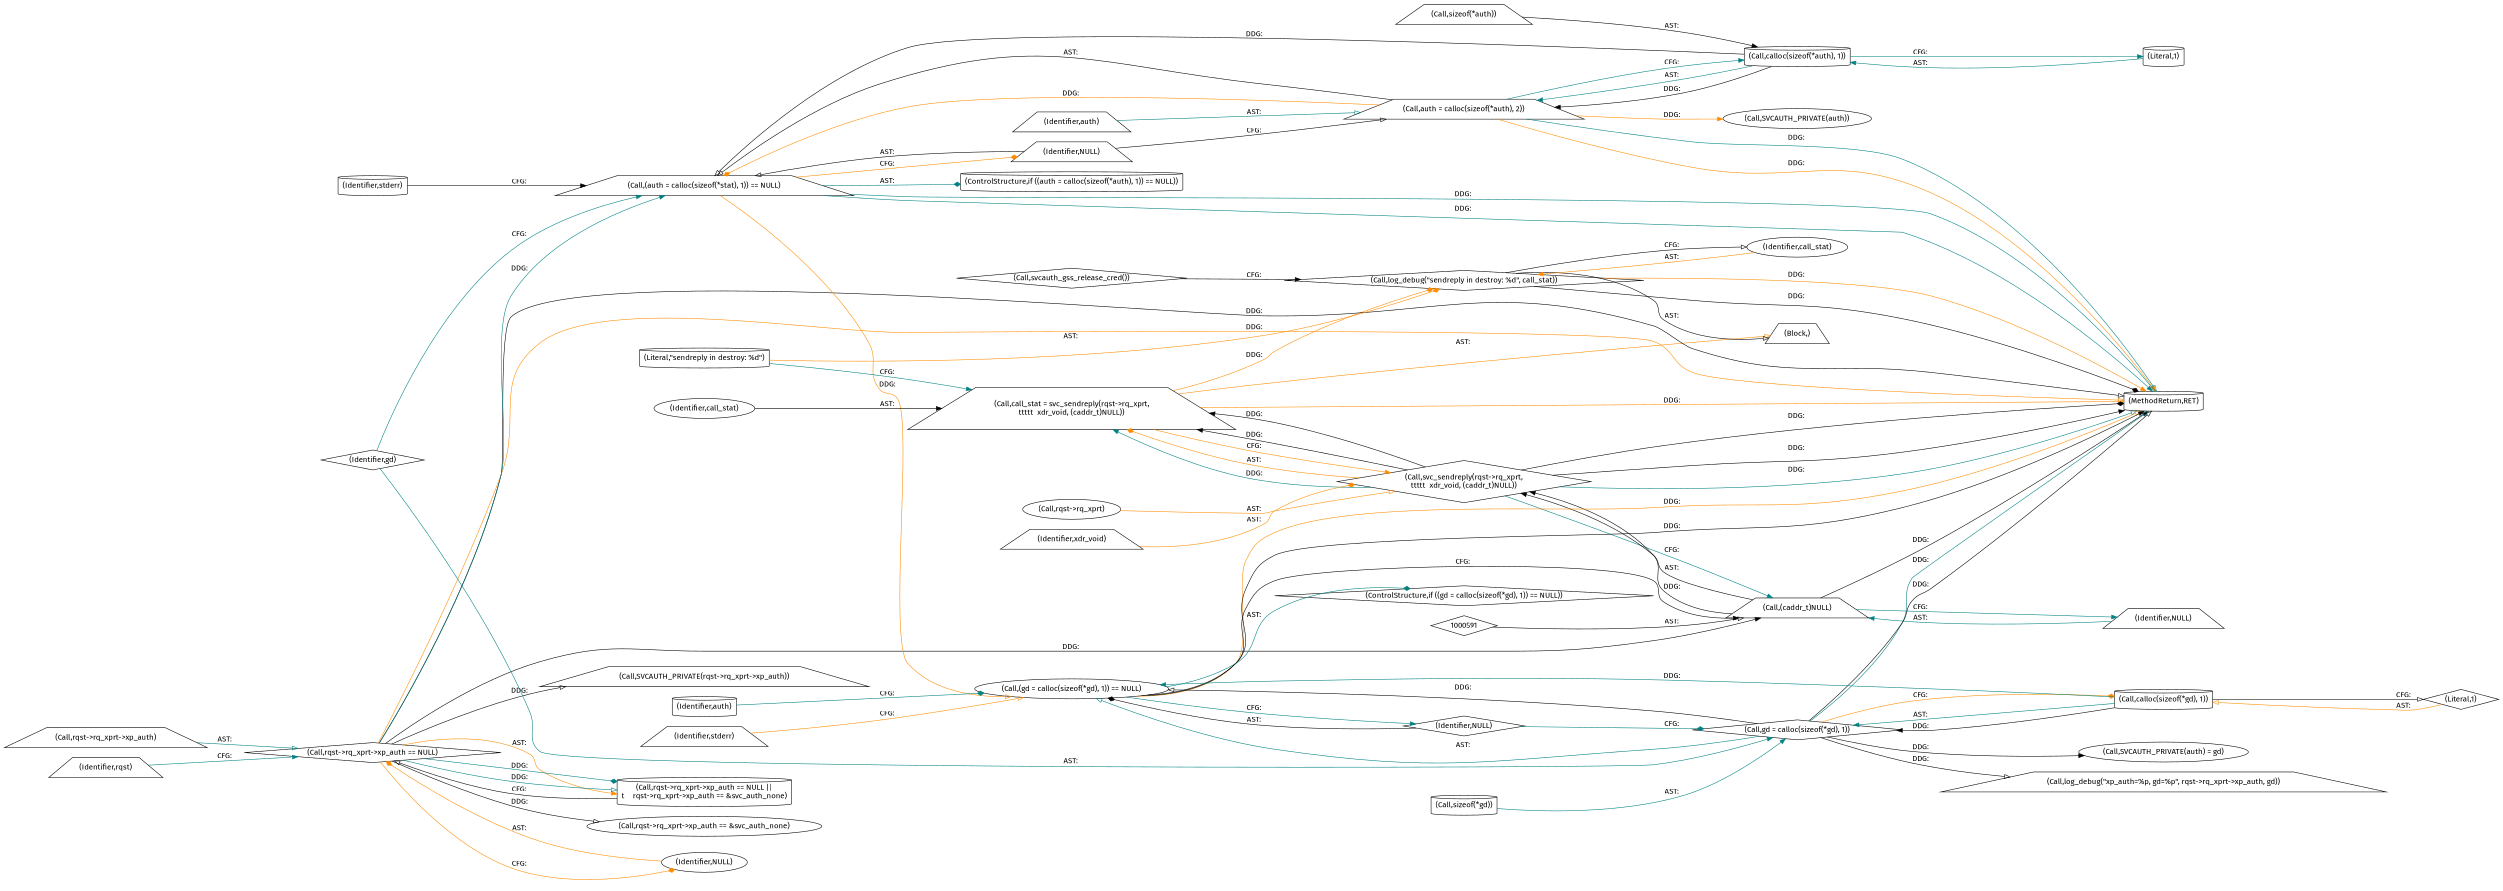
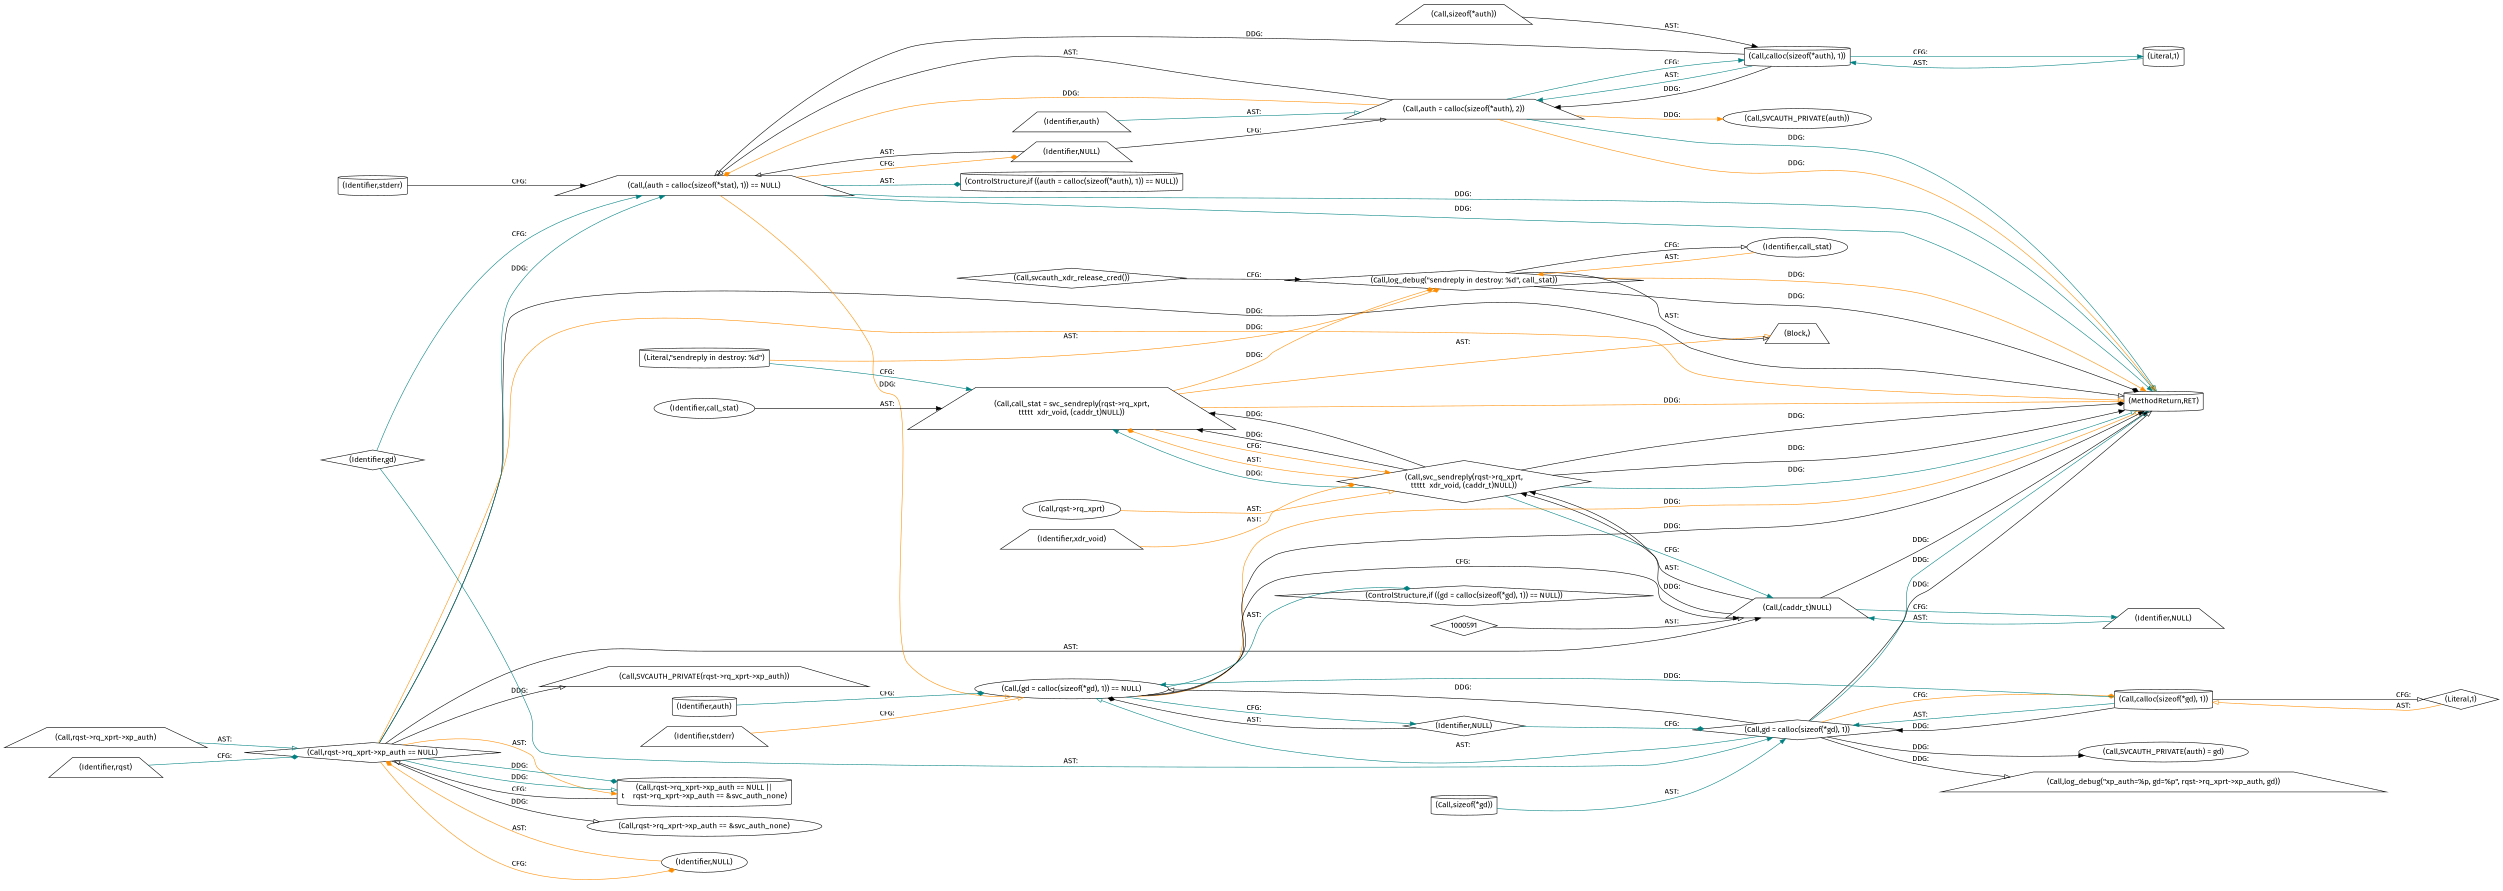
  digraph {
    fontname="Fira Sans"
    rankdir=LR
    node [fontname="Fira Sans" shape=trapezium]
    edge [arrowhead=normal color=black fontname="Fira Sans"]
    n1 [label="(Call,call_stat = svc_sendreply(rqst->rq_xprt,\n\t\t\t\t\t  xdr_void, (caddr_t)NULL))"]
    n2 [label="(Call,svc_sendreply(rqst->rq_xprt,\n\t\t\t\t\t  xdr_void, (caddr_t)NULL))" shape=diamond]
    n3 [label="(Call,log_debug(\"sendreply in destroy: %d\", call_stat))" shape=diamond]
    n4 [label="(MethodReturn,RET)" shape=cylinder]
    n5 [label="(Block,)"]
    n6 [label="(Call,(caddr_t)NULL)"]
    n7 [label="(Identifier,call_stat)" shape=ellipse]
    n8 [label="(Identifier,NULL)"]
    n9 [label="(Call,rqst->rq_xprt->xp_auth == NULL)" shape=diamond]
    n10 [label="(Call,(auth = calloc(sizeof(*stat), 1)) == NULL)"]
    n11 [label="(Call,rqst->rq_xprt->xp_auth == &svc_auth_none)" shape=ellipse]
    n12 [label="(Identifier,NULL)" shape=ellipse]
    n13 [label="(Call,rqst->rq_xprt->xp_auth == NULL ||\n\t    rqst->rq_xprt->xp_auth == &svc_auth_none)" shape=cylinder]
    n14 [label="(Call,SVCAUTH_PRIVATE(rqst->rq_xprt->xp_auth))"]
    n15 [label="(Call,(gd = calloc(sizeof(*gd), 1)) == NULL)" shape=ellipse]
    n16 [label="(Identifier,NULL)"]
    n17 [label="(ControlStructure,if ((auth = calloc(sizeof(*auth), 1)) == NULL))" shape=cylinder]
    n18 [label="(ControlStructure,if ((gd = calloc(sizeof(*gd), 1)) == NULL))" shape=diamond]
    n19 [label="(Identifier,NULL)" shape=diamond]
    n20 [label="(Call,gd = calloc(sizeof(*gd), 1))" shape=diamond]
    n21 [label="(Call,calloc(sizeof(*gd), 1))" shape=cylinder]
    n22 [label="(Call,SVCAUTH_PRIVATE(auth) = gd)" shape=ellipse]
    n23 [label="(Call,log_debug(\"xp_auth=%p, gd=%p\", rqst->rq_xprt->xp_auth, gd))"]
    n24 [label="(Literal,1)" shape=diamond]
    n25 [label="(Call,auth = calloc(sizeof(*auth), 2))"]
    n26 [label="(Call,calloc(sizeof(*auth), 1))" shape=cylinder]
    n27 [label="(Call,SVCAUTH_PRIVATE(auth))" shape=ellipse]
    n28 [label="(Literal,1)" shape=cylinder]
    n29 [label="(Call,rqst->rq_xprt)" shape=ellipse]
    n30 [label="(Identifier,call_stat)" shape=ellipse]
    n31 [label="(Call,sizeof(*auth))"]
    n32 [label="(Call,sizeof(*gd))" shape=cylinder]
    n33 [label="(Identifier,auth)" shape=cylinder]
    n34 [label="(Identifier,xdr_void)"]
    n35 [label="(Call,rqst->rq_xprt->xp_auth)"]
    n36 [label="(Identifier,gd)" shape=diamond]
    n37 [label="(Identifier,stderr)"]
    n38 [label="(Identifier,auth)"]
    n39 [label="(Identifier,stderr)" shape=cylinder]
-   n40 [label="(Call,svcauth_gss_release_cred())" shape=diamond]
+   n40 [label="(Call,svcauth_xdr_release_cred())" shape=diamond]
    n41 [label="(Identifier,rqst)"]
    n42 [label="(Literal,\"sendreply in destroy: %d\")" shape=cylinder]
    1000591 [shape=diamond]
    n1 -> n2 [color=darkorange label="CFG: "]
    n1 -> n3 [arrowhead=diamond color=darkorange label="DDG: "]
    n1 -> n4 [arrowhead=onormal color=darkorange label="DDG: "]
    n1 -> n5 [arrowhead=onormal color=darkorange label="AST: "]
    n2 -> n1 [arrowhead=diamond color=darkorange label="AST: "]
    n2 -> n1 [color=teal label="DDG: "]
    n2 -> n1 [label="DDG: "]
    n2 -> n1 [label="DDG: "]
    n2 -> n4 [arrowhead=onormal color=teal label="DDG: "]
    n2 -> n4 [arrowhead=diamond label="DDG: "]
    n2 -> n4 [label="DDG: "]
    n2 -> n6 [color=teal label="CFG: "]
    n3 -> n4 [color=darkorange label="DDG: "]
    n3 -> n4 [arrowhead=diamond label="DDG: "]
    n3 -> n5 [arrowhead=onormal label="AST: "]
    n3 -> n7 [arrowhead=onormal label="CFG: "]
    n6 -> n2 [label="AST: "]
    n6 -> n2 [label="DDG: "]
    n6 -> n4 [label="DDG: "]
    n6 -> n8 [color=teal label="CFG: "]
    n7 -> n3 [color=darkorange label="AST: "]
    n8 -> n6 [color=teal label="AST: "]
    n9 -> n4 [arrowhead=onormal label="DDG: "]
    n9 -> n4 [arrowhead=onormal color=darkorange label="DDG: "]
-   n9 -> n6 [label="DDG: "]
+   n9 -> n6 [label="AST: "]
    n9 -> n10 [color=teal label="DDG: "]
    n9 -> n11 [arrowhead=onormal label="DDG: "]
    n9 -> n12 [arrowhead=diamond color=darkorange label="CFG: "]
    n9 -> n13 [color=darkorange label="AST: "]
    n9 -> n13 [arrowhead=diamond color=teal label="DDG: "]
    n9 -> n13 [arrowhead=onormal color=teal label="DDG: "]
    n9 -> n14 [arrowhead=onormal label="DDG: "]
    n10 -> n4 [arrowhead=onormal color=teal label="DDG: "]
    n10 -> n4 [color=teal label="DDG: "]
    n10 -> n15 [arrowhead=onormal color=darkorange label="DDG: "]
    n10 -> n16 [arrowhead=diamond color=darkorange label="CFG: "]
    n10 -> n17 [arrowhead=diamond color=teal label="AST: "]
    n12 -> n9 [arrowhead=diamond color=darkorange label="AST: "]
    n13 -> n9 [arrowhead=onormal label="CFG: "]
    n15 -> n4 [arrowhead=onormal color=darkorange label="DDG: "]
    n15 -> n4 [label="DDG: "]
    n15 -> n6 [label="CFG: "]
    n15 -> n18 [arrowhead=diamond color=teal label="AST: "]
    n15 -> n19 [color=teal label="CFG: "]
    n16 -> n10 [arrowhead=onormal label="AST: "]
    n16 -> n25 [arrowhead=onormal label="CFG: "]
    n19 -> n15 [arrowhead=diamond label="AST: "]
    n19 -> n20 [arrowhead=diamond color=teal label="CFG: "]
    n20 -> n4 [arrowhead=onormal color=teal label="DDG: "]
    n20 -> n4 [arrowhead=onormal label="DDG: "]
    n20 -> n15 [arrowhead=onormal color=teal label="AST: "]
    n20 -> n15 [arrowhead=onormal label="DDG: "]
    n20 -> n21 [arrowhead=diamond color=darkorange label="CFG: "]
    n20 -> n22 [label="DDG: "]
    n20 -> n23 [arrowhead=onormal label="DDG: "]
    n21 -> n15 [color=teal label="DDG: "]
    n21 -> n20 [color=teal label="AST: "]
    n21 -> n20 [label="DDG: "]
    n21 -> n24 [arrowhead=onormal label="CFG: "]
    n24 -> n21 [arrowhead=onormal color=darkorange label="AST: "]
    n25 -> n4 [color=darkorange label="DDG: "]
    n25 -> n4 [arrowhead=onormal color=teal label="DDG: "]
    n25 -> n10 [arrowhead=onormal label="AST: "]
    n25 -> n10 [arrowhead=diamond color=darkorange label="DDG: "]
    n25 -> n26 [color=teal label="CFG: "]
    n25 -> n27 [color=darkorange label="DDG: "]
    n26 -> n10 [arrowhead=onormal label="DDG: "]
    n26 -> n25 [color=teal label="AST: "]
    n26 -> n25 [label="DDG: "]
    n26 -> n28 [color=teal label="CFG: "]
    n28 -> n26 [color=teal label="AST: "]
    n29 -> n2 [arrowhead=onormal color=darkorange label="AST: "]
    n30 -> n1 [label="AST: "]
    n31 -> n26 [label="AST: "]
    n32 -> n20 [color=teal label="AST: "]
    n33 -> n15 [arrowhead=diamond color=teal label="CFG: "]
    n34 -> n2 [arrowhead=diamond color=darkorange label="AST: "]
    n35 -> n9 [arrowhead=onormal color=teal label="AST: "]
    n36 -> n10 [color=teal label="CFG: "]
    n36 -> n20 [color=teal label="AST: "]
    n37 -> n15 [arrowhead=onormal color=darkorange label="CFG: "]
    n38 -> n25 [arrowhead=onormal color=teal label="AST: "]
    n39 -> n10 [label="CFG: "]
    n40 -> n3 [label="CFG: "]
-   n41 -> n9 [color=teal label="CFG: "]
+   n41 -> n9 [arrowhead=diamond color=teal label="CFG: "]
    n42 -> n1 [color=teal label="CFG: "]
    n42 -> n3 [arrowhead=diamond color=darkorange label="AST: "]
    1000591 -> n6 [arrowhead=onormal label="AST: "]
  }
